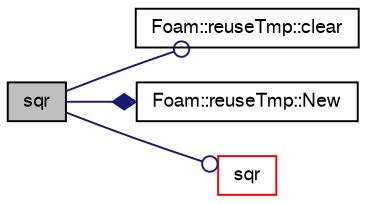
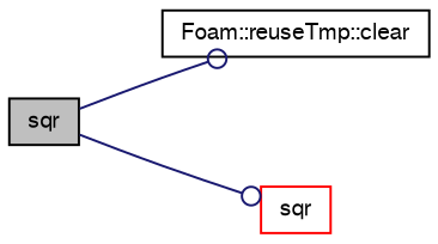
  digraph {
    rankdir=LR
    node [color=black fontname=FreeSans fontsize=10 shape=record]
    edge [color=midnightblue fontname=FreeSans fontsize=10 labelfontname=FreeSans labelfontsize=10 style=solid arrowhead=odot]
    n1 [fillcolor=grey75 fontcolor=black height=0.2 label=sqr style=filled width=0.4]
    n2 [height=0.2 label="Foam::reuseTmp::clear" width=0.4]
-   n3 [height=0.2 label="Foam::reuseTmp::New" width=0.4]
    n4 [color=red height=0.2 label=sqr width=0.4]
    n1 -> n2
-   n1 -> n3 [arrowhead=diamond]
    n1 -> n4
  }
